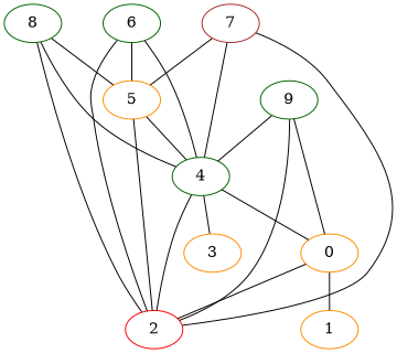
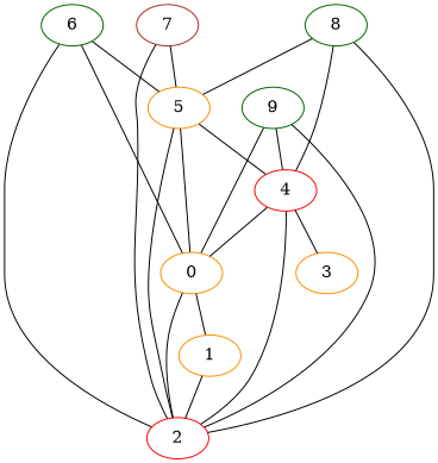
  graph {
    node [color=darkorange]
    n1 [label=0]
    n2 [label=1]
    n3 [color=red label=2]
    n4 [label=3]
-   n5 [color=darkgreen label=4]
+   n5 [color=red label=4]
    n6 [label=5]
    n7 [color=darkgreen label=6]
    n8 [color=brown label=7]
    n9 [color=darkgreen label=8]
    n10 [color=darkgreen label=9]
    n1 -- n2
    n1 -- n3
+   n2 -- n3
    n5 -- n1
    n5 -- n3
    n5 -- n4
+   n6 -- n1
    n6 -- n3
    n6 -- n5
-   n7 -- n5
+   n7 -- n1
    n7 -- n3
    n7 -- n6
    n8 -- n3
-   n8 -- n5
    n8 -- n6
    n9 -- n3
    n9 -- n5
    n9 -- n6
    n10 -- n1
    n10 -- n3
    n10 -- n5
  }
